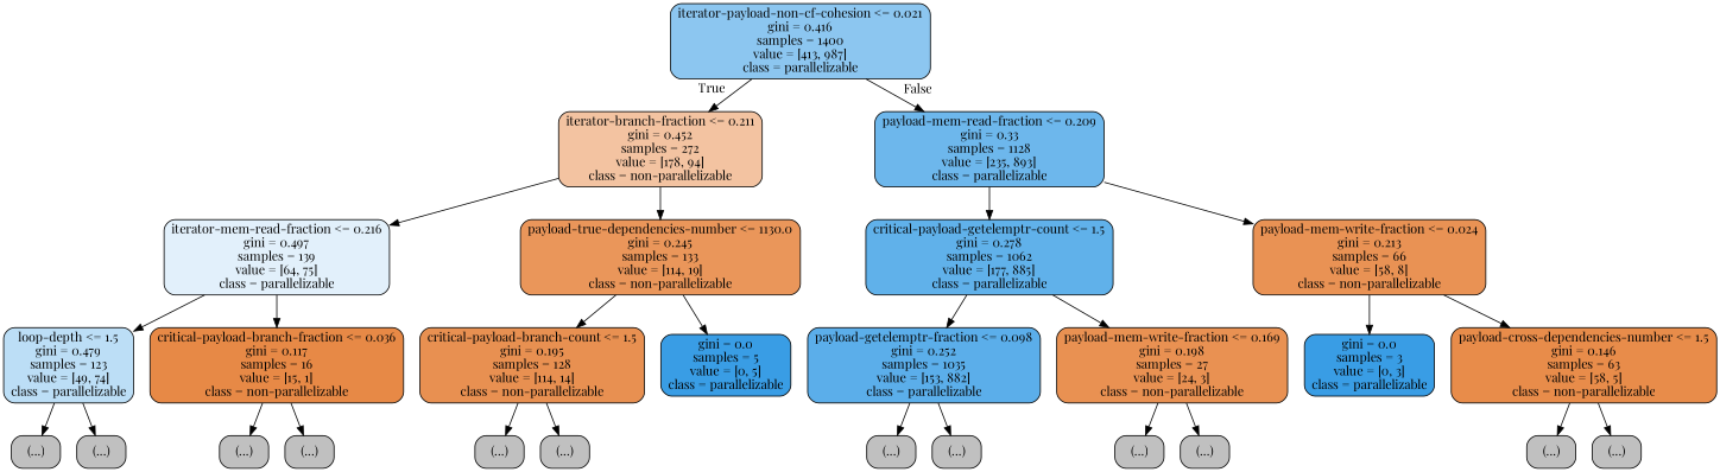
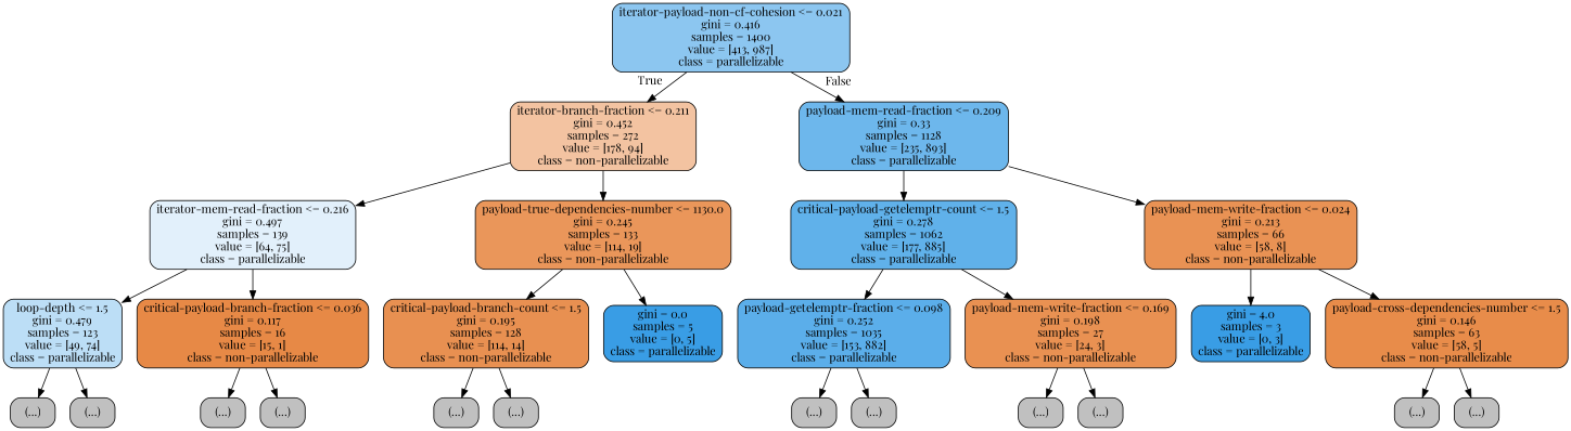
  digraph {
    fontname="Playfair Display"
    node [color=black fillcolor="#C0C0C0" fontname="Playfair Display" shape=box style="filled, rounded"]
    edge [fontname="Playfair Display"]
    n1 [fillcolor="#399de594" label="iterator-payload-non-cf-cohesion <= 0.021\ngini = 0.416\nsamples = 1400\nvalue = [413, 987]\nclass = parallelizable"]
    n2 [fillcolor="#e5813978" label="iterator-branch-fraction <= 0.211\ngini = 0.452\nsamples = 272\nvalue = [178, 94]\nclass = non-parallelizable"]
    n3 [fillcolor="#399de5bc" label="payload-mem-read-fraction <= 0.209\ngini = 0.33\nsamples = 1128\nvalue = [235, 893]\nclass = parallelizable"]
    n4 [fillcolor="#399de525" label="iterator-mem-read-fraction <= 0.216\ngini = 0.497\nsamples = 139\nvalue = [64, 75]\nclass = parallelizable"]
    n5 [fillcolor="#e58139d4" label="payload-true-dependencies-number <= 1130.0\ngini = 0.245\nsamples = 133\nvalue = [114, 19]\nclass = non-parallelizable"]
    n6 [fillcolor="#399de556" label="loop-depth <= 1.5\ngini = 0.479\nsamples = 123\nvalue = [49, 74]\nclass = parallelizable"]
    n7 [fillcolor="#e58139ee" label="critical-payload-branch-fraction <= 0.036\ngini = 0.117\nsamples = 16\nvalue = [15, 1]\nclass = non-parallelizable"]
    n8 [label="(...)"]
    n9 [label="(...)"]
    n10 [label="(...)"]
    n11 [label="(...)"]
    n12 [fillcolor="#e58139e0" label="critical-payload-branch-count <= 1.5\ngini = 0.195\nsamples = 128\nvalue = [114, 14]\nclass = non-parallelizable"]
    n13 [fillcolor="#399de5ff" label="gini = 0.0\nsamples = 5\nvalue = [0, 5]\nclass = parallelizable"]
    n14 [label="(...)"]
    n15 [label="(...)"]
    n16 [fillcolor="#399de5cc" label="critical-payload-getelemptr-count <= 1.5\ngini = 0.278\nsamples = 1062\nvalue = [177, 885]\nclass = parallelizable"]
    n17 [fillcolor="#e58139dc" label="payload-mem-write-fraction <= 0.024\ngini = 0.213\nsamples = 66\nvalue = [58, 8]\nclass = non-parallelizable"]
    n18 [fillcolor="#399de5d3" label="payload-getelemptr-fraction <= 0.098\ngini = 0.252\nsamples = 1035\nvalue = [153, 882]\nclass = parallelizable"]
    n19 [fillcolor="#e58139df" label="payload-mem-write-fraction <= 0.169\ngini = 0.198\nsamples = 27\nvalue = [24, 3]\nclass = non-parallelizable"]
    n20 [label="(...)"]
    n21 [label="(...)"]
    n22 [label="(...)"]
    n23 [label="(...)"]
-   n24 [fillcolor="#399de5ff" label="gini = 0.0\nsamples = 3\nvalue = [0, 3]\nclass = parallelizable"]
+   n24 [fillcolor="#399de5ff" label="gini = 4.0\nsamples = 3\nvalue = [0, 3]\nclass = parallelizable"]
    n25 [fillcolor="#e58139e9" label="payload-cross-dependencies-number <= 1.5\ngini = 0.146\nsamples = 63\nvalue = [58, 5]\nclass = non-parallelizable"]
    n26 [label="(...)"]
    n27 [label="(...)"]
    n1 -> n2 [headlabel=True labelangle=45 labeldistance=2.5]
    n1 -> n3 [headlabel=False labelangle=-45 labeldistance=2.5]
    n2 -> n4
    n2 -> n5
    n3 -> n16
    n3 -> n17
    n4 -> n6
    n4 -> n7
    n5 -> n12
    n5 -> n13
    n6 -> n8
    n6 -> n9
    n7 -> n10
    n7 -> n11
    n12 -> n14
    n12 -> n15
    n16 -> n18
    n16 -> n19
    n17 -> n24
    n17 -> n25
    n18 -> n20
    n18 -> n21
    n19 -> n22
    n19 -> n23
    n25 -> n26
    n25 -> n27
  }
